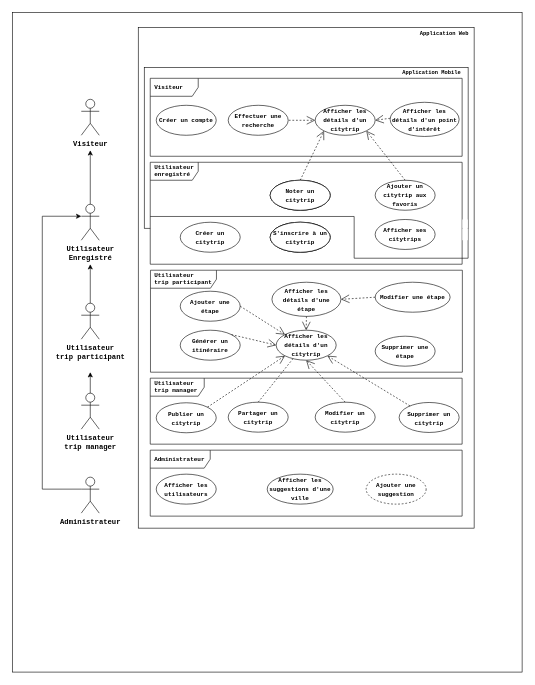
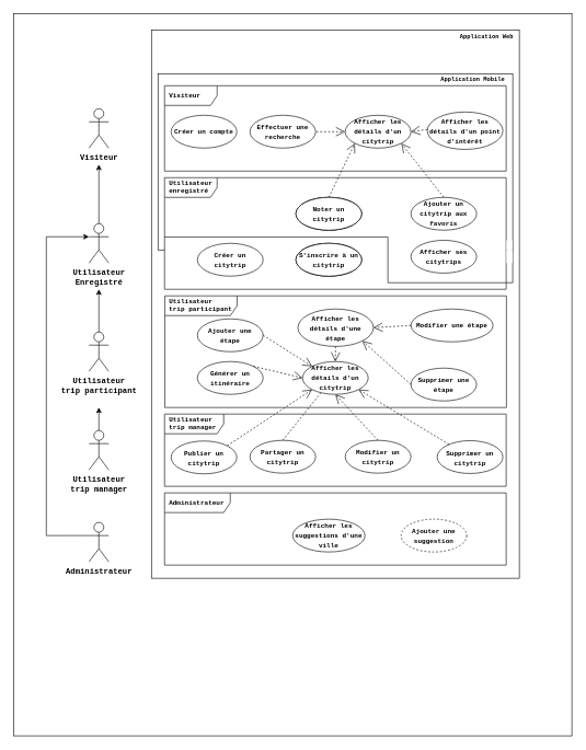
  <mxCell id="0" />
  <mxCell id="1" parent="0" />
  <mxCell id="2" value="" style="rounded=0;whiteSpace=wrap;html=1;fontFamily=Courier New;fontSize=6;strokeWidth=1;" parent="1" vertex="1"><mxGeometry width="850" height="1100" as="geometry" x="20" y="20" /></mxCell>
  <mxCell id="3" value="&lt;b&gt;Application Web&lt;/b&gt;" style="html=1;fontFamily=Courier New;fontSize=9;align=right;verticalAlign=top;spacing=0;spacingRight=10;spacingTop=2;" parent="1" vertex="1"><mxGeometry x="230" y="45" width="560" height="835" as="geometry" /></mxCell>
  <mxCell id="4" value="&lt;b&gt;Application Mobile&lt;/b&gt;" style="html=1;fontFamily=Courier New;fontSize=9;align=right;verticalAlign=top;spacing=0;spacingRight=13;" parent="1" vertex="1"><mxGeometry x="240" y="112" width="540" height="268" as="geometry" /></mxCell>
  <mxCell id="5" value="Administrateur" style="shape=umlFrame;tabPosition=left;html=1;boundedLbl=1;labelInHeader=1;width=100;height=30;swimlaneFillColor=#ffffff;align=left;spacingLeft=5;fontFamily=Courier New;fontSize=10;fontStyle=1" parent="1" vertex="1"><mxGeometry x="250" y="750" width="520" height="110" as="geometry" /></mxCell>
  <mxCell id="6" value="Utilisateur &lt;br&gt;trip manager" style="shape=umlFrame;tabPosition=left;html=1;boundedLbl=1;labelInHeader=1;width=90;height=30;swimlaneFillColor=#ffffff;align=left;spacingLeft=5;fontFamily=Courier New;fontSize=10;fontStyle=1" parent="1" vertex="1"><mxGeometry x="250" y="630" width="520" height="110" as="geometry" /></mxCell>
  <mxCell id="7" value="Utilisateur &lt;br&gt;enregistré" style="shape=umlFrame;tabPosition=left;html=1;boundedLbl=1;labelInHeader=1;width=80;height=30;swimlaneFillColor=#ffffff;align=left;spacingLeft=5;fontFamily=Courier New;fontSize=10;fontStyle=1" parent="1" vertex="1"><mxGeometry x="250" y="270" width="520" height="170" as="geometry" /></mxCell>
  <mxCell id="8" value="Visiteur" style="shape=umlFrame;tabPosition=left;html=1;boundedLbl=1;labelInHeader=1;width=80;height=30;swimlaneFillColor=#ffffff;align=left;spacingLeft=5;fontFamily=Courier New;fontSize=10;fontStyle=1" parent="1" vertex="1"><mxGeometry x="250" y="130" width="520" height="130" as="geometry" /></mxCell>
  <mxCell id="9" value="&lt;font face=&quot;Courier New&quot;&gt;&lt;b&gt;Utilisateur&lt;br&gt;trip manager&lt;br&gt;&lt;/b&gt;&lt;/font&gt;" style="shape=umlActor;verticalLabelPosition=bottom;verticalAlign=top;html=1;outlineConnect=0;" parent="1" vertex="1"><mxGeometry x="135" y="655" width="30" height="60" as="geometry" /></mxCell>
  <mxCell id="10" value="&lt;font face=&quot;Courier New&quot;&gt;&lt;b&gt;Administrateur&lt;/b&gt;&lt;/font&gt;" style="shape=umlActor;verticalLabelPosition=bottom;verticalAlign=top;html=1;outlineConnect=0;" parent="1" vertex="1"><mxGeometry x="135" y="795" width="30" height="60" as="geometry" /></mxCell>
  <mxCell id="11" value="&lt;font size=&quot;1&quot; face=&quot;Courier New&quot;&gt;&lt;b&gt;Créer un compte&lt;/b&gt;&lt;/font&gt;" style="ellipse;whiteSpace=wrap;html=1;" parent="1" vertex="1"><mxGeometry x="260" y="175" width="100" height="50" as="geometry" /></mxCell>
  <mxCell id="12" value="&lt;font face=&quot;Courier New&quot;&gt;&lt;b&gt;Visiteur&lt;/b&gt;&lt;/font&gt;" style="shape=umlActor;verticalLabelPosition=bottom;verticalAlign=top;html=1;outlineConnect=0;" parent="1" vertex="1"><mxGeometry x="135" y="165" width="30" height="60" as="geometry" /></mxCell>
  <mxCell id="13" value="&lt;font face=&quot;Courier New&quot;&gt;&lt;b&gt;Utilisateur&lt;br&gt;Enregistré&lt;br&gt;&lt;/b&gt;&lt;/font&gt;" style="shape=umlActor;verticalLabelPosition=bottom;verticalAlign=top;html=1;outlineConnect=0;" parent="1" vertex="1"><mxGeometry x="135" y="340" width="30" height="60" as="geometry" /></mxCell>
  <mxCell id="14" value="&lt;font size=&quot;1&quot; face=&quot;Courier New&quot;&gt;&lt;b style=&quot;&quot;&gt;Noter un trip&lt;/b&gt;&lt;/font&gt;" style="ellipse;whiteSpace=wrap;html=1;" parent="1" vertex="1"><mxGeometry x="450" y="300" width="100" height="50" as="geometry" /></mxCell>
  <mxCell id="15" value="&lt;font size=&quot;1&quot; face=&quot;Courier New&quot;&gt;&lt;b style=&quot;&quot;&gt;Ajouter une suggestion&lt;/b&gt;&lt;/font&gt;" style="ellipse;whiteSpace=wrap;html=1;dashed=1;" parent="1" vertex="1"><mxGeometry x="610" y="790" width="100" height="50" as="geometry" /></mxCell>
  <mxCell id="16" value="" style="endArrow=classic;html=1;rounded=0;fontFamily=Courier New;fontSize=10;exitX=0.5;exitY=0;exitDx=0;exitDy=0;exitPerimeter=0;" parent="1" source="9" edge="1"><mxGeometry width="50" height="50" relative="1" as="geometry"><mxPoint x="150.14" y="640" as="sourcePoint" /><mxPoint x="150" y="620" as="targetPoint" /></mxGeometry></mxCell>
  <mxCell id="17" value="" style="endArrow=classic;html=1;rounded=0;fontFamily=Courier New;fontSize=10;" parent="1" source="13" edge="1"><mxGeometry width="50" height="50" relative="1" as="geometry"><mxPoint x="149.8" y="320" as="sourcePoint" /><mxPoint x="150" y="250" as="targetPoint" /></mxGeometry></mxCell>
  <mxCell id="18" value="&lt;font size=&quot;1&quot; face=&quot;Courier New&quot;&gt;&lt;b&gt;Effectuer une recherche&lt;/b&gt;&lt;/font&gt;" style="ellipse;whiteSpace=wrap;html=1;" parent="1" vertex="1"><mxGeometry x="380" y="175" width="100" height="50" as="geometry" /></mxCell>
  <mxCell id="19" value="&lt;font size=&quot;1&quot; face=&quot;Courier New&quot;&gt;&lt;b&gt;Afficher les détails d'un citytrip&lt;/b&gt;&lt;/font&gt;" style="ellipse;whiteSpace=wrap;html=1;" parent="1" vertex="1"><mxGeometry x="525" y="175" width="100" height="50" as="geometry" /></mxCell>
  <mxCell id="20" value="&lt;font size=&quot;1&quot; face=&quot;Courier New&quot;&gt;&lt;b&gt;Créer un citytrip&lt;/b&gt;&lt;/font&gt;" style="ellipse;whiteSpace=wrap;html=1;" parent="1" vertex="1"><mxGeometry x="300" y="370" width="100" height="50" as="geometry" /></mxCell>
  <mxCell id="21" value="&lt;font size=&quot;1&quot; face=&quot;Courier New&quot;&gt;&lt;b&gt;Ajouter un citytrip aux favoris&lt;/b&gt;&lt;/font&gt;" style="ellipse;whiteSpace=wrap;html=1;" parent="1" vertex="1"><mxGeometry x="625" y="300" width="100" height="50" as="geometry" /></mxCell>
  <mxCell id="22" value="" style="endArrow=open;endSize=12;dashed=1;html=1;rounded=0;fontFamily=Courier New;fontSize=10;exitX=0.5;exitY=0;exitDx=0;exitDy=0;entryX=1;entryY=1;entryDx=0;entryDy=0;" parent="1" source="21" target="19" edge="1"><mxGeometry x="-0.451" y="-2" width="160" relative="1" as="geometry"><mxPoint x="550" y="229.5" as="sourcePoint" /><mxPoint x="650" y="228.5" as="targetPoint" /><mxPoint as="offset" /></mxGeometry></mxCell>
  <mxCell id="23" value="" style="endArrow=open;endSize=12;dashed=1;html=1;rounded=0;fontFamily=Courier New;fontSize=10;exitX=0.5;exitY=0;exitDx=0;exitDy=0;entryX=0;entryY=1;entryDx=0;entryDy=0;" parent="1" source="14" target="19" edge="1"><mxGeometry x="-0.47" y="-1" width="160" relative="1" as="geometry"><mxPoint x="710" y="350" as="sourcePoint" /><mxPoint x="540" y="220" as="targetPoint" /><mxPoint as="offset" /></mxGeometry></mxCell>
  <mxCell id="24" value="&lt;b style=&quot;font-family: &amp;quot;Courier New&amp;quot;; font-size: x-small;&quot;&gt;Publier un citytrip&lt;/b&gt;" style="ellipse;whiteSpace=wrap;html=1;" parent="1" vertex="1"><mxGeometry x="260" y="671" width="100" height="50" as="geometry" /></mxCell>
  <mxCell id="25" value="&lt;b style=&quot;font-family: &amp;quot;Courier New&amp;quot;; font-size: x-small;&quot;&gt;Partager un citytrip&lt;/b&gt;" style="ellipse;whiteSpace=wrap;html=1;" parent="1" vertex="1"><mxGeometry x="380" y="670" width="100" height="50" as="geometry" /></mxCell>
  <mxCell id="26" value="&lt;font face=&quot;Courier New&quot;&gt;&lt;b&gt;Utilisateur&lt;br&gt;trip participant&lt;br&gt;&lt;/b&gt;&lt;/font&gt;" style="shape=umlActor;verticalLabelPosition=bottom;verticalAlign=top;html=1;outlineConnect=0;" parent="1" vertex="1"><mxGeometry x="135" y="505" width="30" height="60" as="geometry" /></mxCell>
  <mxCell id="27" value="" style="endArrow=classic;html=1;rounded=0;fontFamily=Courier New;fontSize=10;exitX=0.5;exitY=0;exitDx=0;exitDy=0;exitPerimeter=0;" parent="1" source="26" edge="1"><mxGeometry width="50" height="50" relative="1" as="geometry"><mxPoint x="149.8" y="505" as="sourcePoint" /><mxPoint x="150" y="440" as="targetPoint" /></mxGeometry></mxCell>
  <mxCell id="28" value="Utilisateur &lt;br&gt;trip participant" style="shape=umlFrame;tabPosition=left;html=1;boundedLbl=1;labelInHeader=1;width=110;height=30;swimlaneFillColor=#ffffff;align=left;spacingLeft=5;fontFamily=Courier New;fontSize=10;fontStyle=1" parent="1" vertex="1"><mxGeometry x="250.4" y="450" width="520" height="170" as="geometry" /></mxCell>
  <mxCell id="29" value="&lt;b style=&quot;font-family: &amp;quot;Courier New&amp;quot;; font-size: x-small;&quot;&gt;Générer un itinéraire&lt;/b&gt;" style="ellipse;whiteSpace=wrap;html=1;" parent="1" vertex="1"><mxGeometry x="300" y="550" width="100" height="50" as="geometry" /></mxCell>
  <mxCell id="30" value="&lt;font size=&quot;1&quot; face=&quot;Courier New&quot;&gt;&lt;b&gt;Modifier un citytrip&lt;/b&gt;&lt;/font&gt;" style="ellipse;whiteSpace=wrap;html=1;" parent="1" vertex="1"><mxGeometry x="525" y="670" width="100" height="50" as="geometry" /></mxCell>
  <mxCell id="31" value="" style="edgeStyle=segmentEdgeStyle;endArrow=classic;html=1;rounded=0;fontFamily=Courier New;fontSize=9;exitX=0;exitY=0.333;exitDx=0;exitDy=0;exitPerimeter=0;entryX=0;entryY=0.333;entryDx=0;entryDy=0;entryPerimeter=0;" parent="1" source="10" target="13" edge="1"><mxGeometry width="50" height="50" relative="1" as="geometry"><mxPoint x="70" y="820" as="sourcePoint" /><mxPoint x="130" y="360" as="targetPoint" /><Array as="points"><mxPoint x="70" y="815" /><mxPoint x="70" y="360" /></Array></mxGeometry></mxCell>
  <mxCell id="32" value="" style="line;strokeWidth=1;html=1;fontFamily=Courier New;fontSize=6;" parent="1" vertex="1"><mxGeometry x="250" y="355.38" width="340" height="10" as="geometry" /></mxCell>
  <mxCell id="33" value="&lt;font size=&quot;1&quot; face=&quot;Courier New&quot;&gt;&lt;b&gt;Afficher ses citytrips&lt;/b&gt;&lt;/font&gt;" style="ellipse;whiteSpace=wrap;html=1;" parent="1" vertex="1"><mxGeometry x="625" y="365.38" width="100" height="50" as="geometry" /></mxCell>
  <mxCell id="34" value="" style="endArrow=none;html=1;rounded=0;fontFamily=Courier New;fontSize=6;entryX=1;entryY=0.5;entryDx=0;entryDy=0;entryPerimeter=0;" parent="1" target="32" edge="1"><mxGeometry width="50" height="50" relative="1" as="geometry"><mxPoint x="590" y="430" as="sourcePoint" /><mxPoint x="580" y="405" as="targetPoint" /></mxGeometry></mxCell>
  <mxCell id="35" value="" style="endArrow=none;html=1;rounded=0;fontFamily=Courier New;fontSize=6;entryX=1;entryY=0.5;entryDx=0;entryDy=0;entryPerimeter=0;" parent="1" edge="1"><mxGeometry width="50" height="50" relative="1" as="geometry"><mxPoint x="780" y="430" as="sourcePoint" /><mxPoint x="780" y="380" as="targetPoint" /></mxGeometry></mxCell>
  <mxCell id="36" value="" style="endArrow=none;html=1;rounded=0;fontFamily=Courier New;fontSize=6;" parent="1" edge="1"><mxGeometry width="50" height="50" relative="1" as="geometry"><mxPoint x="780" y="430" as="sourcePoint" /><mxPoint x="590" y="430" as="targetPoint" /></mxGeometry></mxCell>
  <mxCell id="37" value="" style="rounded=0;whiteSpace=wrap;html=1;fontFamily=Courier New;fontSize=6;strokeWidth=0;strokeColor=none;" parent="1" vertex="1"><mxGeometry x="770.4" y="365.38" width="9" height="34.62" as="geometry" /></mxCell>
  <mxCell id="38" value="&lt;font size=&quot;1&quot; face=&quot;Courier New&quot;&gt;&lt;b&gt;Ajouter une étape&lt;/b&gt;&lt;/font&gt;" style="ellipse;whiteSpace=wrap;html=1;" parent="1" vertex="1"><mxGeometry x="300" y="485" width="100" height="50" as="geometry" /></mxCell>
  <mxCell id="39" value="&lt;font size=&quot;1&quot; face=&quot;Courier New&quot;&gt;&lt;b&gt;S'inscrire à un trip&lt;/b&gt;&lt;/font&gt;" style="ellipse;whiteSpace=wrap;html=1;" parent="1" vertex="1"><mxGeometry x="450" y="370" width="100" height="50" as="geometry" /></mxCell>
  <mxCell id="40" value="&lt;font size=&quot;1&quot; face=&quot;Courier New&quot;&gt;&lt;b&gt;Modifier une étape&lt;/b&gt;&lt;/font&gt;" style="ellipse;whiteSpace=wrap;html=1;" parent="1" vertex="1"><mxGeometry x="625" y="470" width="125" height="50" as="geometry" /></mxCell>
  <mxCell id="41" value="&lt;font size=&quot;1&quot; face=&quot;Courier New&quot;&gt;&lt;b&gt;Supprimer une étape&lt;/b&gt;&lt;/font&gt;" style="ellipse;whiteSpace=wrap;html=1;" parent="1" vertex="1"><mxGeometry x="625" y="560" width="100" height="50" as="geometry" /></mxCell>
  <mxCell id="42" value="&lt;font size=&quot;1&quot; face=&quot;Courier New&quot;&gt;&lt;b&gt;Supprimer un citytrip&lt;/b&gt;&lt;/font&gt;" style="ellipse;whiteSpace=wrap;html=1;" parent="1" vertex="1"><mxGeometry x="665" y="670.5" width="100" height="50" as="geometry" /></mxCell>
  <mxCell id="43" value="&lt;font size=&quot;1&quot; face=&quot;Courier New&quot;&gt;&lt;b&gt;Afficher les détails d'un point d'intérêt&lt;/b&gt;&lt;/font&gt;" style="ellipse;whiteSpace=wrap;html=1;" parent="1" vertex="1"><mxGeometry x="650" y="170" width="115" height="57" as="geometry" /></mxCell>
  <mxCell id="44" value="" style="endArrow=open;endSize=12;dashed=1;html=1;rounded=0;fontFamily=Courier New;fontSize=10;exitX=1;exitY=0.5;exitDx=0;exitDy=0;entryX=0;entryY=0.5;entryDx=0;entryDy=0;" parent="1" target="19" edge="1"><mxGeometry x="-0.171" width="160" relative="1" as="geometry"><mxPoint x="481" y="200" as="sourcePoint" /><mxPoint x="510" y="200" as="targetPoint" /><mxPoint as="offset" /></mxGeometry></mxCell>
  <mxCell id="45" value="" style="endArrow=open;endSize=12;dashed=1;html=1;rounded=0;fontFamily=Courier New;fontSize=10;exitX=-0.001;exitY=0.467;exitDx=0;exitDy=0;entryX=1;entryY=0.5;entryDx=0;entryDy=0;exitPerimeter=0;" parent="1" source="43" target="19" edge="1"><mxGeometry x="-0.171" width="160" relative="1" as="geometry"><mxPoint x="491" y="210" as="sourcePoint" /><mxPoint x="535" y="210" as="targetPoint" /><mxPoint as="offset" /></mxGeometry></mxCell>
  <mxCell id="46" style="edgeStyle=orthogonalEdgeStyle;rounded=0;orthogonalLoop=1;jettySize=auto;html=1;exitX=0.5;exitY=1;exitDx=0;exitDy=0;fontSize=5;" parent="1" edge="1"><mxGeometry relative="1" as="geometry"><mxPoint x="510.4" y="610" as="sourcePoint" /><mxPoint x="510.4" y="610" as="targetPoint" /></mxGeometry></mxCell>
  <mxCell id="47" value="" style="endArrow=open;endSize=12;dashed=1;html=1;rounded=0;fontFamily=Courier New;fontSize=10;exitX=1;exitY=0.5;exitDx=0;exitDy=0;entryX=0;entryY=0;entryDx=0;entryDy=0;" parent="1" source="38" target="57" edge="1"><mxGeometry x="-0.47" y="-1" width="160" relative="1" as="geometry"><mxPoint x="510" y="310" as="sourcePoint" /><mxPoint x="474.876" y="567.407" as="targetPoint" /><mxPoint as="offset" /></mxGeometry></mxCell>
  <mxCell id="48" value="" style="endArrow=open;endSize=12;dashed=1;html=1;rounded=0;fontFamily=Courier New;fontSize=10;exitX=1;exitY=0;exitDx=0;exitDy=0;entryX=0;entryY=0.5;entryDx=0;entryDy=0;" parent="1" source="29" target="57" edge="1"><mxGeometry x="-0.47" y="-1" width="160" relative="1" as="geometry"><mxPoint x="410" y="520" as="sourcePoint" /><mxPoint x="460.4" y="585" as="targetPoint" /><mxPoint as="offset" /></mxGeometry></mxCell>
  <mxCell id="49" value="" style="endArrow=open;endSize=12;dashed=1;html=1;rounded=0;fontFamily=Courier New;fontSize=10;exitX=1;exitY=0;exitDx=0;exitDy=0;entryX=0;entryY=1;entryDx=0;entryDy=0;" parent="1" source="24" target="57" edge="1"><mxGeometry x="-0.47" y="-1" width="160" relative="1" as="geometry"><mxPoint x="410" y="595" as="sourcePoint" /><mxPoint x="474.876" y="602.593" as="targetPoint" /><mxPoint as="offset" /></mxGeometry></mxCell>
  <mxCell id="50" value="" style="endArrow=open;endSize=12;dashed=1;html=1;rounded=0;fontFamily=Courier New;fontSize=10;exitX=0.5;exitY=0;exitDx=0;exitDy=0;" parent="1" source="25" edge="1"><mxGeometry x="-0.47" y="-1" width="160" relative="1" as="geometry"><mxPoint x="385.524" y="688.407" as="sourcePoint" /><mxPoint x="510" y="570" as="targetPoint" /><mxPoint as="offset" /></mxGeometry></mxCell>
  <mxCell id="51" value="" style="endArrow=open;endSize=12;dashed=1;html=1;rounded=0;fontFamily=Courier New;fontSize=10;exitX=0.5;exitY=0;exitDx=0;exitDy=0;entryX=0.5;entryY=1;entryDx=0;entryDy=0;" parent="1" source="30" target="57" edge="1"><mxGeometry x="-0.47" y="-1" width="160" relative="1" as="geometry"><mxPoint x="470.5" y="680" as="sourcePoint" /><mxPoint x="530" y="610" as="targetPoint" /><mxPoint as="offset" /></mxGeometry></mxCell>
  <mxCell id="52" value="" style="endArrow=open;endSize=12;dashed=1;html=1;rounded=0;fontFamily=Courier New;fontSize=10;entryX=1;entryY=1;entryDx=0;entryDy=0;" parent="1" source="42" target="57" edge="1"><mxGeometry x="-0.47" y="-1" width="160" relative="1" as="geometry"><mxPoint x="590.5" y="680" as="sourcePoint" /><mxPoint x="545.924" y="602.593" as="targetPoint" /><mxPoint as="offset" /></mxGeometry></mxCell>
  <mxCell id="53" value="&lt;font size=&quot;1&quot; face=&quot;Courier New&quot;&gt;&lt;b style=&quot;&quot;&gt;Noter un trip&lt;/b&gt;&lt;/font&gt;" style="ellipse;whiteSpace=wrap;html=1;" parent="1" vertex="1"><mxGeometry x="450" y="300" width="100" height="50" as="geometry" /></mxCell>
  <mxCell id="54" value="&lt;font size=&quot;1&quot; face=&quot;Courier New&quot;&gt;&lt;b&gt;S'inscrire à un trip&lt;/b&gt;&lt;/font&gt;" style="ellipse;whiteSpace=wrap;html=1;" parent="1" vertex="1"><mxGeometry x="450" y="370" width="100" height="50" as="geometry" /></mxCell>
  <mxCell id="55" value="&lt;font size=&quot;1&quot; face=&quot;Courier New&quot;&gt;&lt;b style=&quot;&quot;&gt;Noter un citytrip&lt;/b&gt;&lt;/font&gt;" style="ellipse;whiteSpace=wrap;html=1;" parent="1" vertex="1"><mxGeometry x="450" y="300" width="100" height="50" as="geometry" /></mxCell>
  <mxCell id="56" value="&lt;font size=&quot;1&quot; face=&quot;Courier New&quot;&gt;&lt;b&gt;S'inscrire à un citytrip&lt;/b&gt;&lt;/font&gt;" style="ellipse;whiteSpace=wrap;html=1;" parent="1" vertex="1"><mxGeometry x="450" y="370" width="100" height="50" as="geometry" /></mxCell>
  <mxCell id="57" value="&lt;b style=&quot;font-family: &amp;quot;Courier New&amp;quot;; font-size: x-small;&quot;&gt;Afficher les détails d'un citytrip&lt;/b&gt;" style="ellipse;whiteSpace=wrap;html=1;" parent="1" vertex="1"><mxGeometry x="460" y="550" width="100" height="50" as="geometry" /></mxCell>
  <mxCell id="58" value="&lt;font size=&quot;1&quot; face=&quot;Courier New&quot;&gt;&lt;b&gt;Afficher les détails d'une étape&lt;/b&gt;&lt;/font&gt;" style="ellipse;whiteSpace=wrap;html=1;" parent="1" vertex="1"><mxGeometry x="452.9" y="470" width="115" height="57" as="geometry" /></mxCell>
  <mxCell id="59" value="" style="endArrow=open;endSize=12;dashed=1;html=1;rounded=0;fontFamily=Courier New;fontSize=10;exitX=0.5;exitY=1;exitDx=0;exitDy=0;entryX=0.5;entryY=0;entryDx=0;entryDy=0;" parent="1" source="58" target="57" edge="1"><mxGeometry x="-0.47" y="-1" width="160" relative="1" as="geometry"><mxPoint x="410" y="520" as="sourcePoint" /><mxPoint x="484.503" y="567.393" as="targetPoint" /><mxPoint as="offset" /></mxGeometry></mxCell>
+ <mxCell id="60" value="" style="endArrow=open;endSize=12;dashed=1;html=1;rounded=0;fontFamily=Courier New;fontSize=10;entryX=1;entryY=1;entryDx=0;entryDy=0;exitX=0;exitY=0.5;exitDx=0;exitDy=0;" parent="1" source="41" target="58" edge="1"><mxGeometry x="-0.47" y="-1" width="160" relative="1" as="geometry"><mxPoint x="693.228" y="686.196" as="sourcePoint" /><mxPoint x="555.497" y="602.607" as="targetPoint" /><mxPoint as="offset" /></mxGeometry></mxCell>
  <mxCell id="61" value="" style="endArrow=open;endSize=12;dashed=1;html=1;rounded=0;fontFamily=Courier New;fontSize=10;entryX=1;entryY=0.5;entryDx=0;entryDy=0;exitX=0;exitY=0.5;exitDx=0;exitDy=0;" parent="1" source="40" target="58" edge="1"><mxGeometry x="-0.47" y="-1" width="160" relative="1" as="geometry"><mxPoint x="635" y="595" as="sourcePoint" /><mxPoint x="561.024" y="528.67" as="targetPoint" /><mxPoint as="offset" /></mxGeometry></mxCell>
  <mxCell id="62" value="&lt;font size=&quot;1&quot; face=&quot;Courier New&quot;&gt;&lt;b style=&quot;&quot;&gt;Afficher les suggestions d'une ville&lt;/b&gt;&lt;/font&gt;" style="ellipse;whiteSpace=wrap;html=1;" parent="1" vertex="1"><mxGeometry x="445" y="790" width="110" height="50" as="geometry" /></mxCell>
- <mxCell id="63" value="&lt;font size=&quot;1&quot; face=&quot;Courier New&quot;&gt;&lt;b style=&quot;&quot;&gt;Afficher les utilisateurs&lt;/b&gt;&lt;/font&gt;" style="ellipse;whiteSpace=wrap;html=1;" parent="1" vertex="1"><mxGeometry x="260" y="790" width="100" height="50" as="geometry" /></mxCell>
